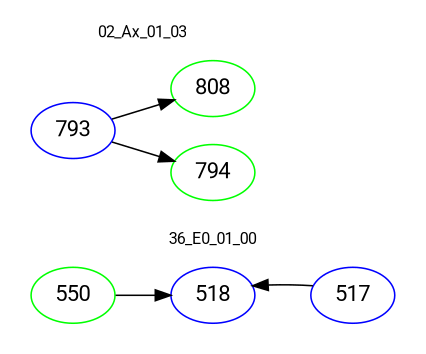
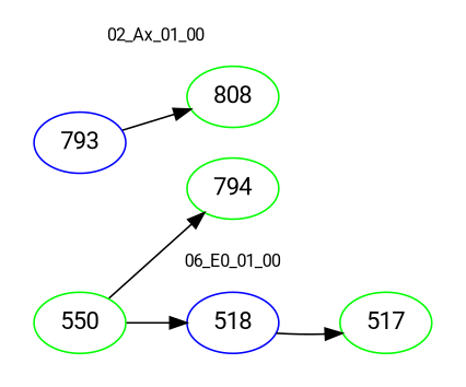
  digraph {
    fontname=Roboto
    rankdir=LR
    node [color=green fontname=Roboto]
    edge [color=black fontname=Roboto]
    n1 [color=blue label=793]
    n2 [label=808]
    n3 [label=794]
    n4 [color=blue label=518]
    n5 [label=550]
-   n6 [color=blue label=517]
+   n6 [label=517]
    subgraph cluster_1 {
      color=white
      fontsize=10
-     label="02_Ax_01_03"
+     label="02_Ax_01_00"
      n1
      n2
      n3
    }
    subgraph cluster_2 {
      color=white
      fontsize=10
-     label="36_E0_01_00"
+     label="06_E0_01_00"
      n4
      n5
      n6
    }
    n1 -> n2
-   n1 -> n3
-   n6 -> n4
+   n5 -> n3
+   n4 -> n6
    n5 -> n4
  }
